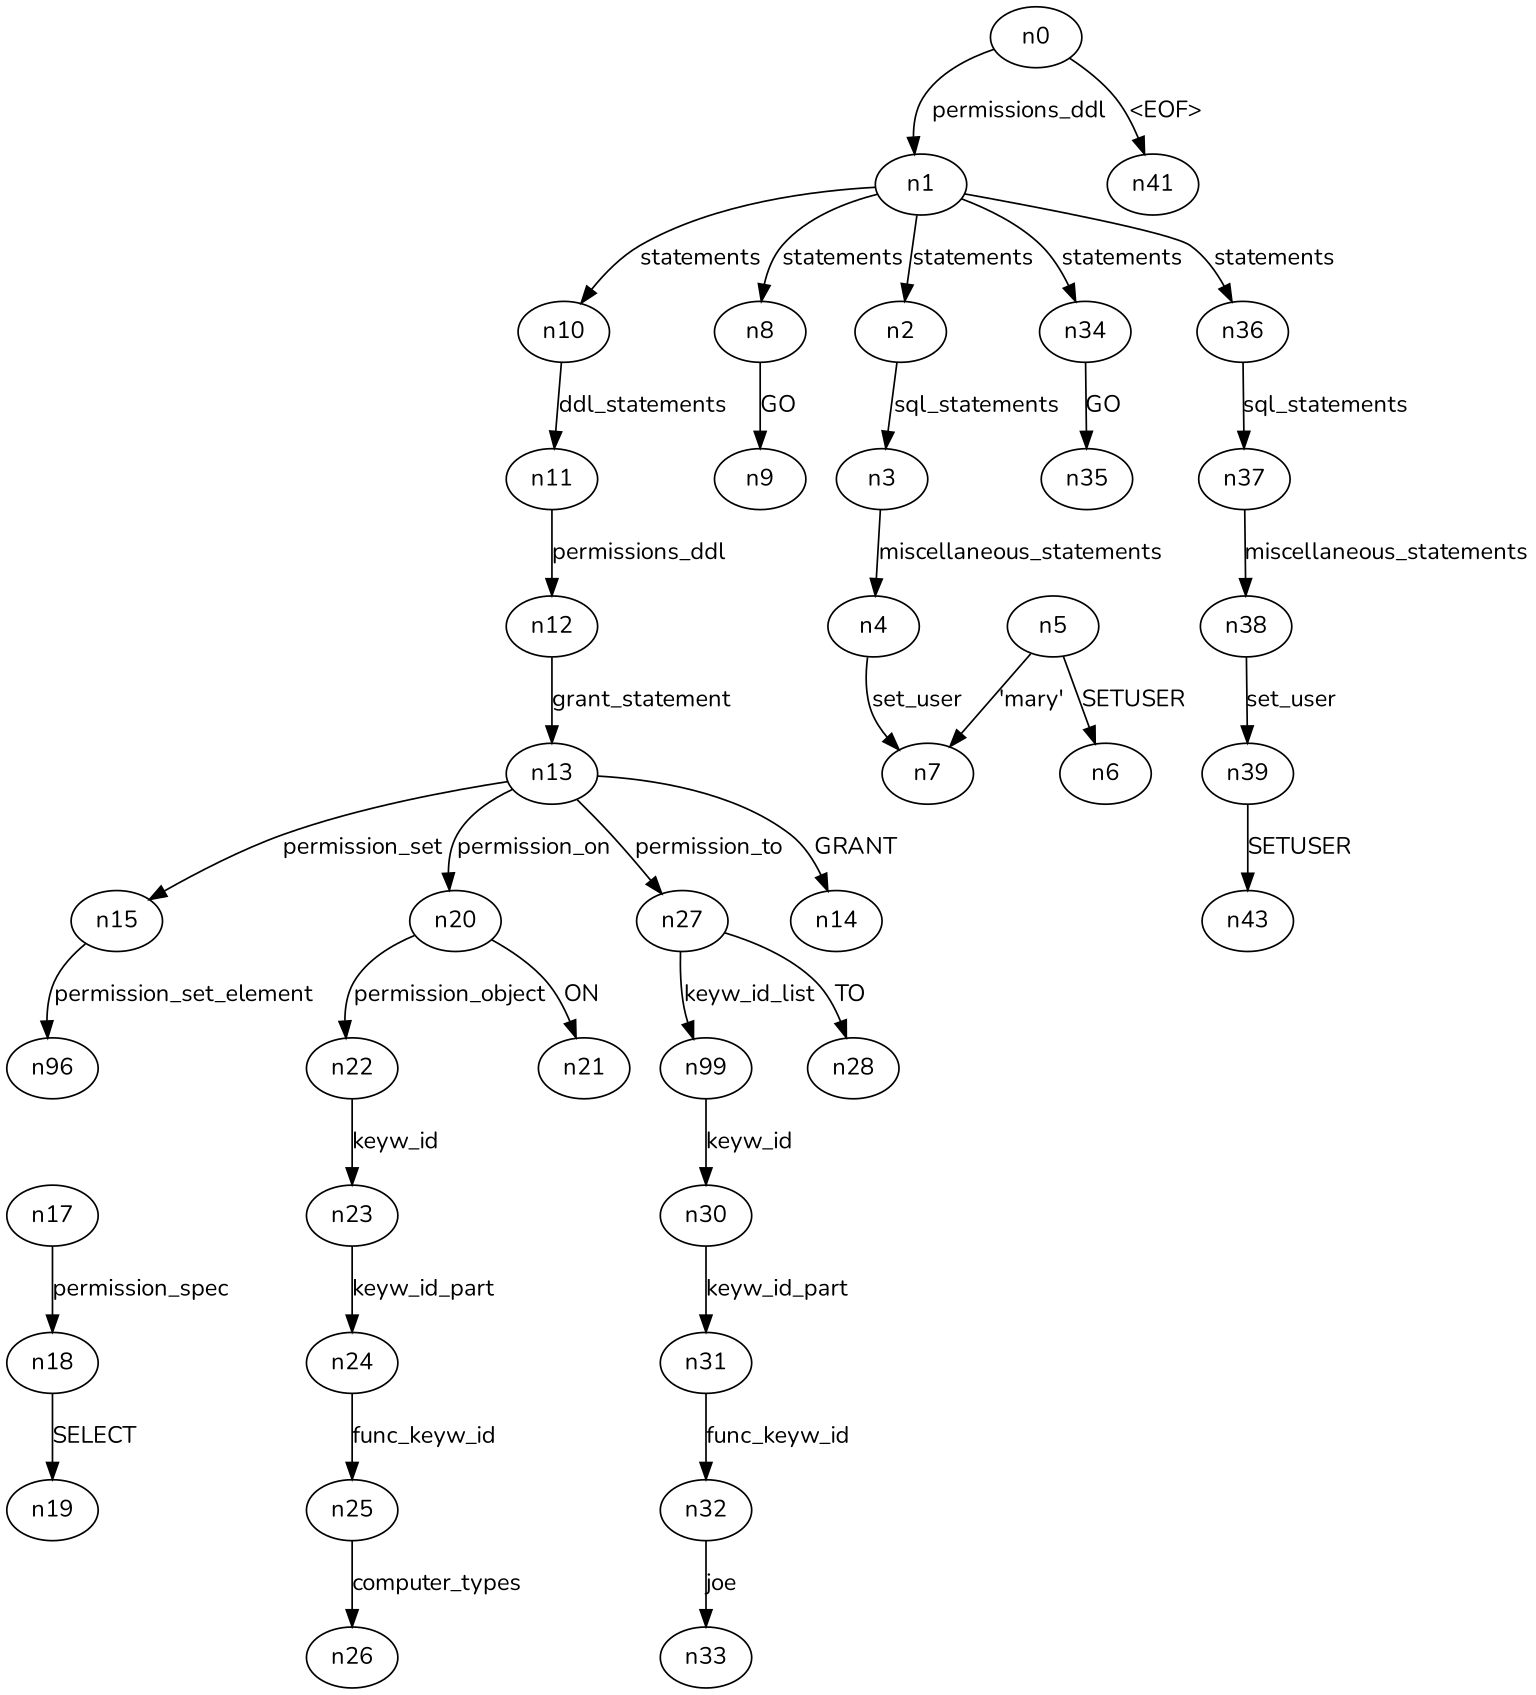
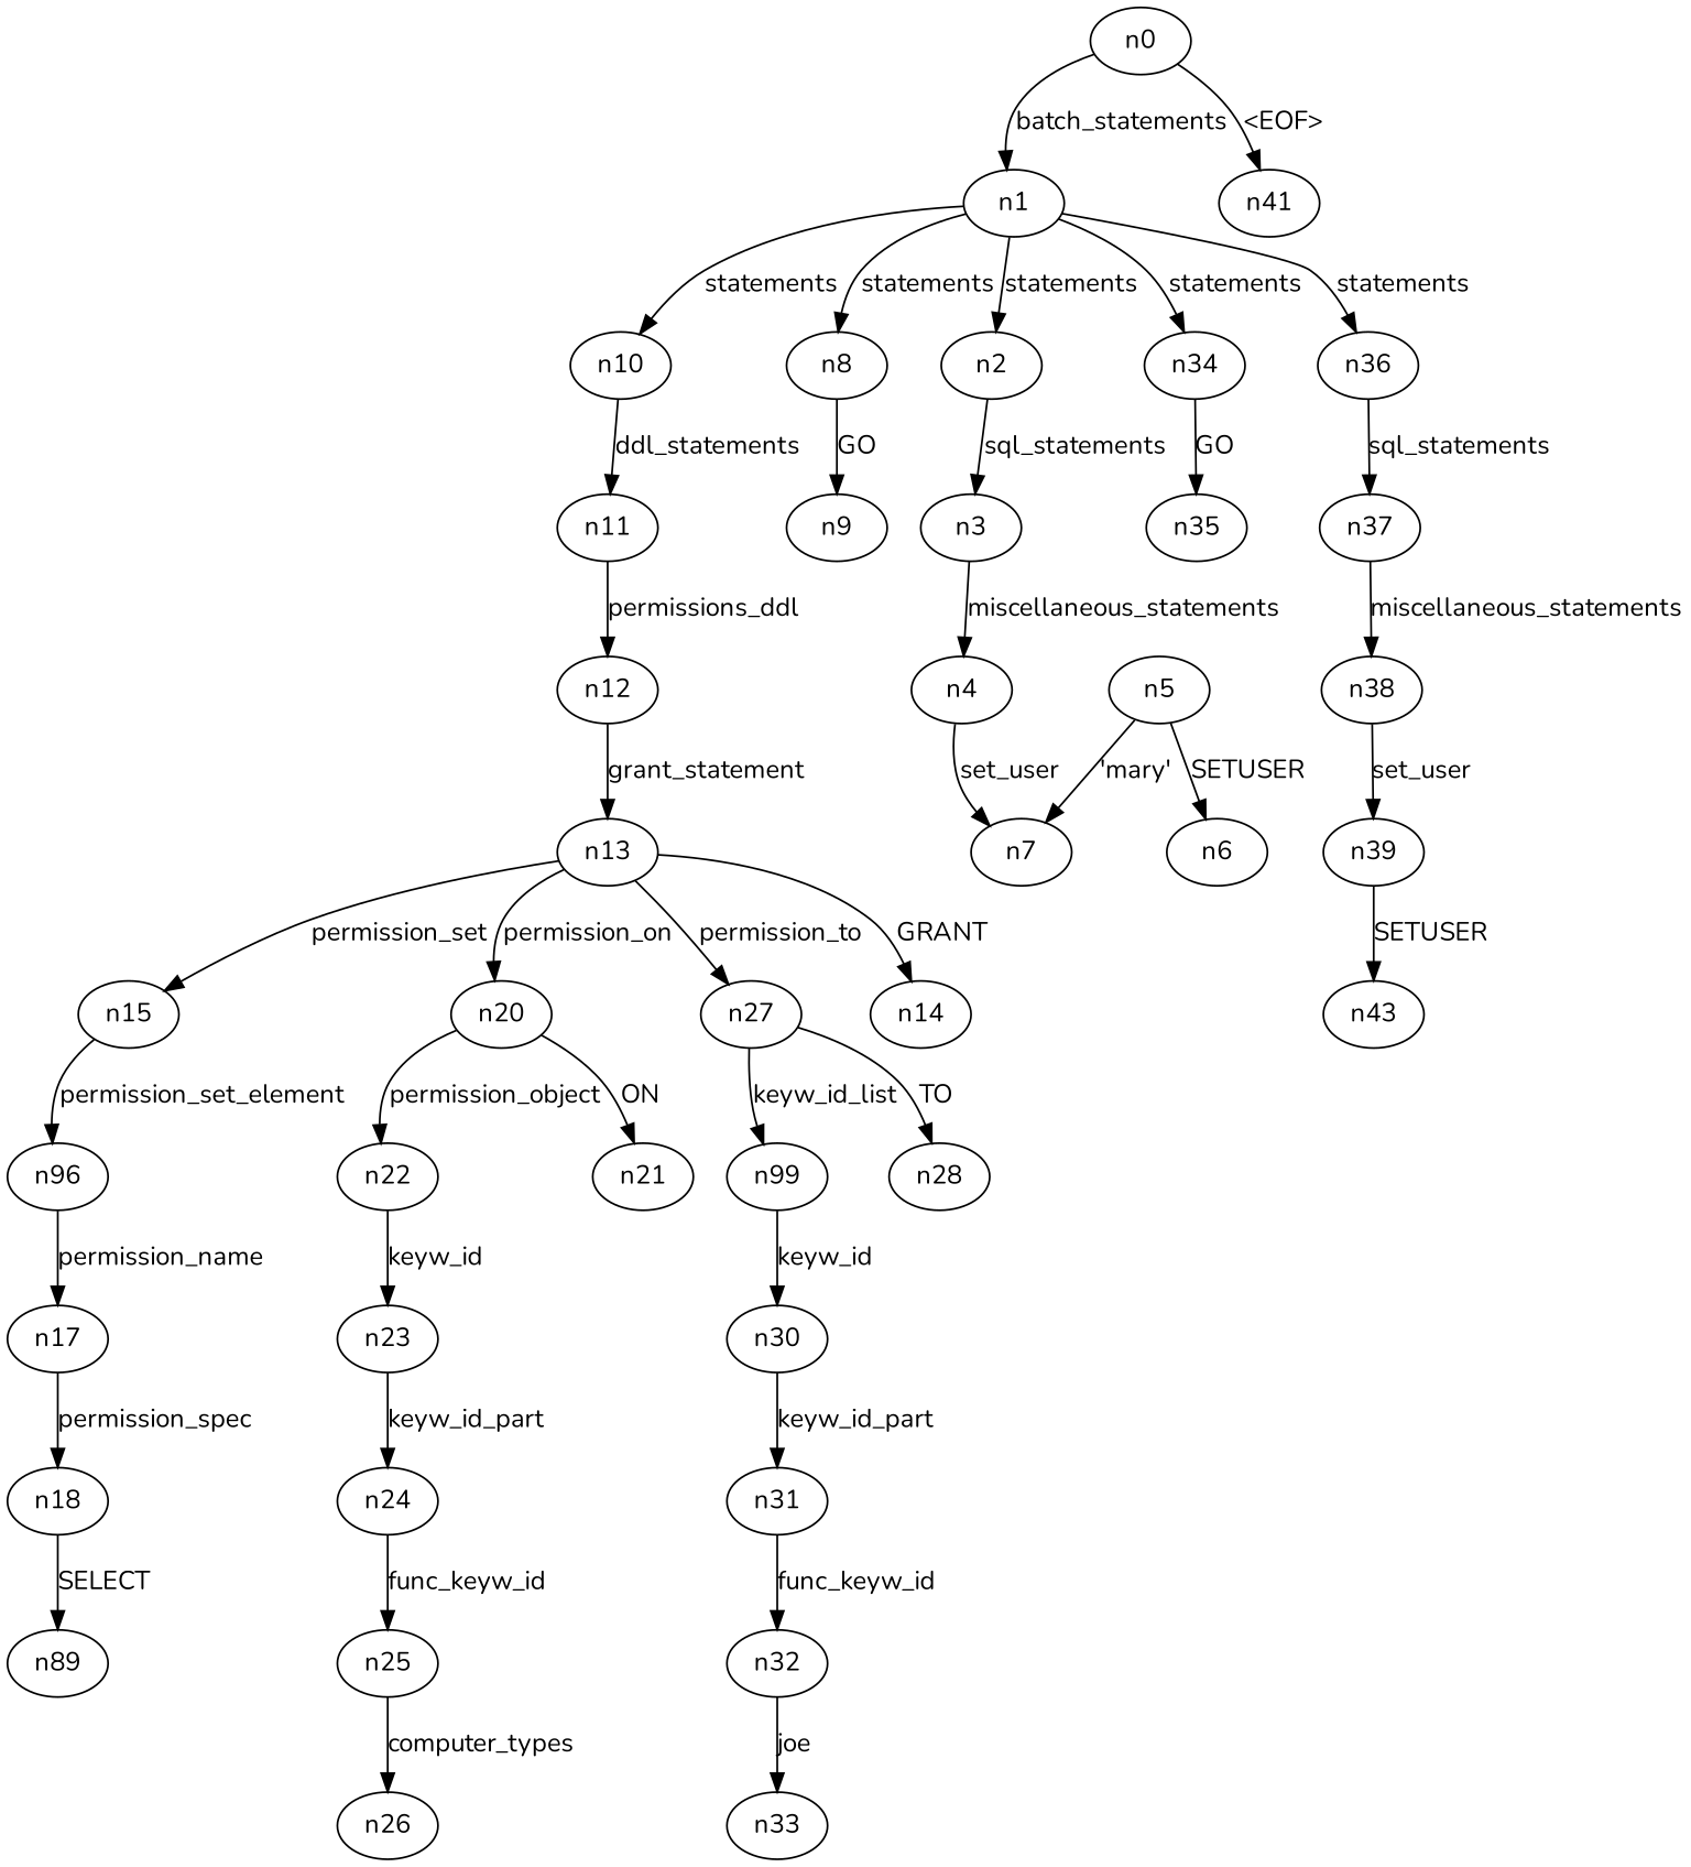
  digraph {
    fontname=Nunito
    node [fontname=Nunito]
    edge [fontname=Nunito]
    n0
    n1
    n41
    n2
    n8
    n10
    n34
    n36
    n3
    n9
    n11
    n35
    n37
    n4
    n7
    n5
    n6
    n12
    n13
    n14
    n15
    n20
    n27
    n16 [label=n96]
    n21
    n22
    n28
    n29 [label=n99]
    n17
    n18
-   n19
+   n19 [label=n89]
    n23
    n24
    n25
    n26
    n30
    n31
    n32
    n33
    n38
    n39
    n40 [label=n43]
-   n0 -> n1 [label=permissions_ddl]
+   n0 -> n1 [label=batch_statements]
    n0 -> n41 [label="<EOF>"]
    n1 -> n2 [label=statements]
    n1 -> n8 [label=statements]
    n1 -> n10 [label=statements]
    n1 -> n34 [label=statements]
    n1 -> n36 [label=statements]
    n2 -> n3 [label=sql_statements]
    n8 -> n9 [label=GO]
    n10 -> n11 [label=ddl_statements]
    n34 -> n35 [label=GO]
    n36 -> n37 [label=sql_statements]
    n3 -> n4 [label=miscellaneous_statements]
    n11 -> n12 [label=permissions_ddl]
    n37 -> n38 [label=miscellaneous_statements]
    n4 -> n7 [label=set_user]
    n5 -> n7 [label="'mary'"]
    n5 -> n6 [label=SETUSER]
    n12 -> n13 [label=grant_statement]
    n13 -> n14 [label=GRANT]
    n13 -> n15 [label=permission_set]
    n13 -> n20 [label=permission_on]
    n13 -> n27 [label=permission_to]
    n15 -> n16 [label=permission_set_element]
    n20 -> n21 [label=ON]
    n20 -> n22 [label=permission_object]
    n27 -> n28 [label=TO]
    n27 -> n29 [label=keyw_id_list]
+   n16 -> n17 [label=permission_name]
    n22 -> n23 [label=keyw_id]
    n29 -> n30 [label=keyw_id]
    n17 -> n18 [label=permission_spec]
    n18 -> n19 [label=SELECT]
    n23 -> n24 [label=keyw_id_part]
    n24 -> n25 [label=func_keyw_id]
    n25 -> n26 [label=computer_types]
    n30 -> n31 [label=keyw_id_part]
    n31 -> n32 [label=func_keyw_id]
    n32 -> n33 [label=joe]
    n38 -> n39 [label=set_user]
    n39 -> n40 [label=SETUSER]
  }
